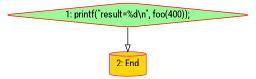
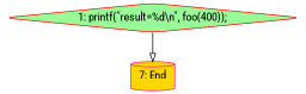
  digraph {
    fontname="Roboto Condensed"
    node [fontname="Roboto Condensed" style="rounded,filled"]
    n1 [label="1: printf(\"result=%d\\n\", foo(400));" shape=diamond fillcolor=palegreen color=red]
-   n2 [label="2: End" shape=cylinder fillcolor=gold color=deeppink]
+   n2 [label="7: End" shape=cylinder fillcolor=gold color=deeppink]
    n1 -> n2 [arrowhead=onormal fontname="Roboto Condensed"]
  }
